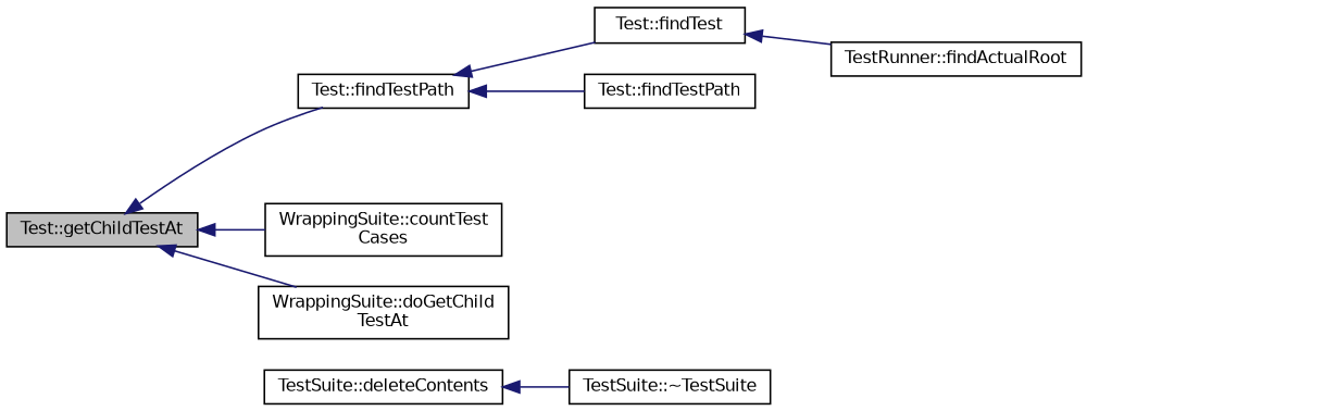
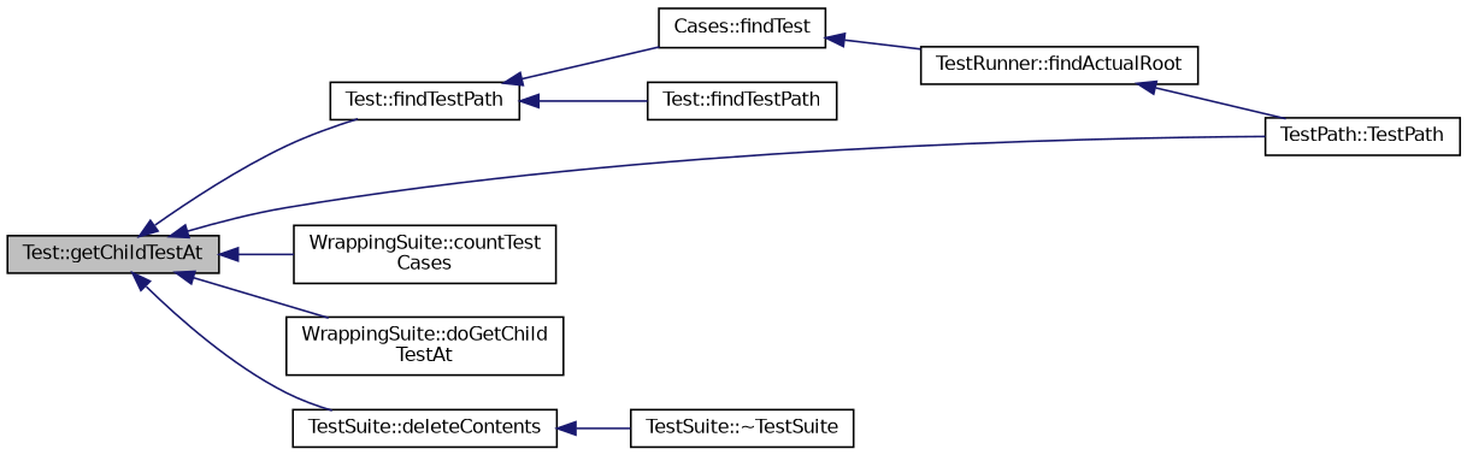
  digraph {
    rankdir=LR
    node [color=black fillcolor=white fontname=Helvetica fontsize=10 shape=record style=filled]
    edge [color=midnightblue dir=back fontname=Helvetica fontsize=10 labelfontname=Helvetica labelfontsize=10 style=solid]
    n1 [fillcolor=grey75 fontcolor=black height=0.2 label="Test::getChildTestAt" width=0.4]
    n2 [height=0.2 label="Test::findTestPath" width=0.4]
+   n3 [height=0.2 label="TestPath::TestPath" width=0.4]
    n4 [height=0.2 label="WrappingSuite::countTest\lCases" width=0.4]
    n5 [height=0.2 label="WrappingSuite::doGetChild\lTestAt" width=0.4]
    n6 [height=0.2 label="TestSuite::deleteContents" width=0.4]
-   n7 [height=0.2 label="Test::findTest" width=0.4]
+   n7 [height=0.2 label="Cases::findTest" width=0.4]
    n8 [height=0.2 label="Test::findTestPath" width=0.4]
    n9 [height=0.2 label="TestSuite::~TestSuite" width=0.4]
    n10 [height=0.2 label="TestRunner::findActualRoot" width=0.4]
    n1 -> n2
+   n1 -> n3
    n1 -> n4
    n1 -> n5
+   n1 -> n6
    n2 -> n7
    n2 -> n8
    n6 -> n9
    n7 -> n10
+   n10 -> n3
  }
